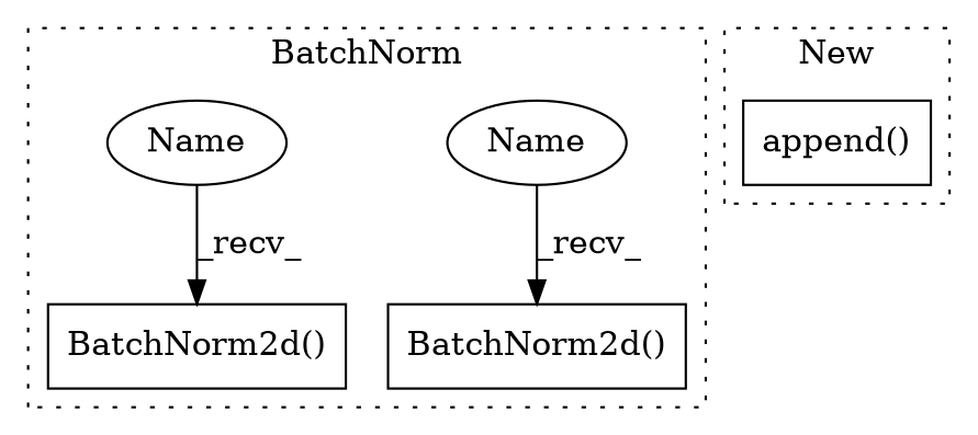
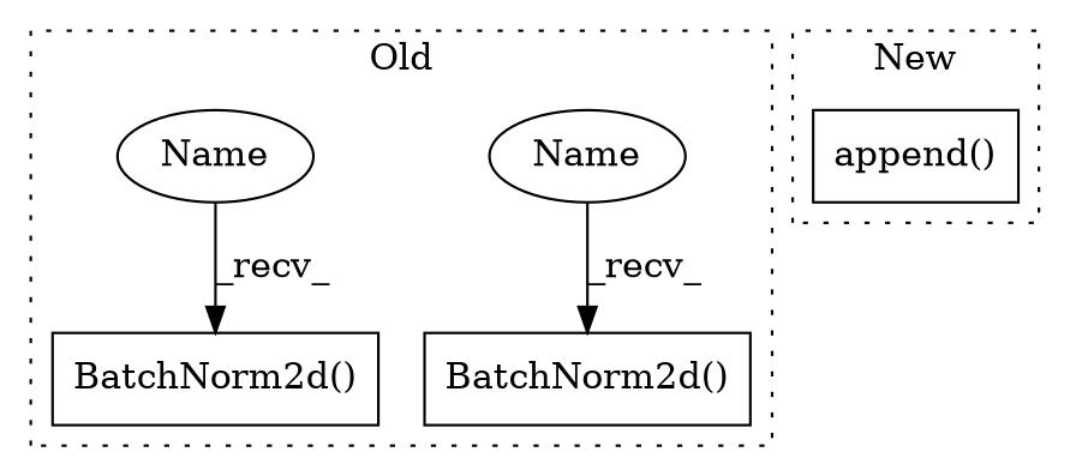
  digraph {
    node [a=75 l="15,1" shape=box]
    n1 [label="BatchNorm2d()" s="2820,2845"]
    n2 [label="BatchNorm2d()" s="3004,3029"]
    n3 [a=87 l=2 label=Name s=3004 shape=ellipse]
    n4 [a=87 l=2 label=Name s=2820 shape=ellipse]
    n5 [l="18,1" label="append()" s="3309,3351"]
    subgraph cluster_1 {
-     label=BatchNorm
+     label=Old
      style=dotted
      n1
      n2
      n3
      n4
    }
    subgraph cluster_2 {
      label=New
      style=dotted
      n5
    }
    n3 -> n2 [label=_recv_]
    n4 -> n1 [label=_recv_]
  }
